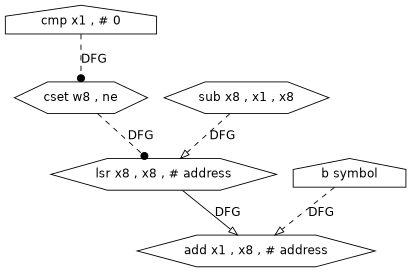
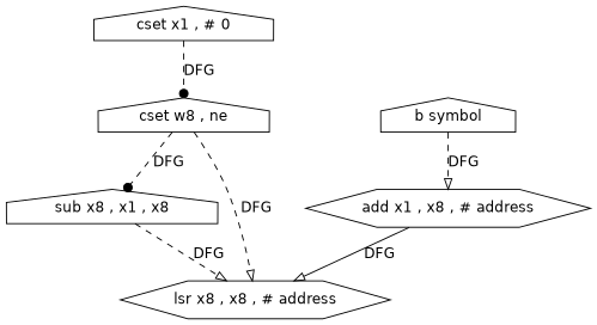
  digraph {
    fontname="DejaVu Sans"
    node [fontname="DejaVu Sans" shape=house]
    edge [arrowhead=dot fontname="DejaVu Sans" style=dashed]
-   n1 [label="cmp x1 , # 0"]
-   n2 [label="cset w8 , ne" shape=hexagon]
-   n3 [label="sub x8 , x1 , x8" shape=hexagon]
+   n1 [label="cset x1 , # 0"]
+   n2 [label="cset w8 , ne"]
+   n3 [label="sub x8 , x1 , x8"]
    n4 [label="lsr x8 , x8 , # address" shape=hexagon]
    n5 [label="add x1 , x8 , # address" shape=hexagon]
    n6 [label="b symbol"]
    n1 -> n2 [label=DFG]
-   n2 -> n4 [label=DFG]
+   n2 -> n3 [label=DFG]
+   n2 -> n4 [arrowhead=onormal label=DFG]
    n3 -> n4 [arrowhead=onormal label=DFG]
-   n4 -> n5 [arrowhead=onormal label=DFG style=solid]
+   n5 -> n4 [arrowhead=onormal label=DFG style=solid]
    n6 -> n5 [arrowhead=onormal label=DFG]
  }
